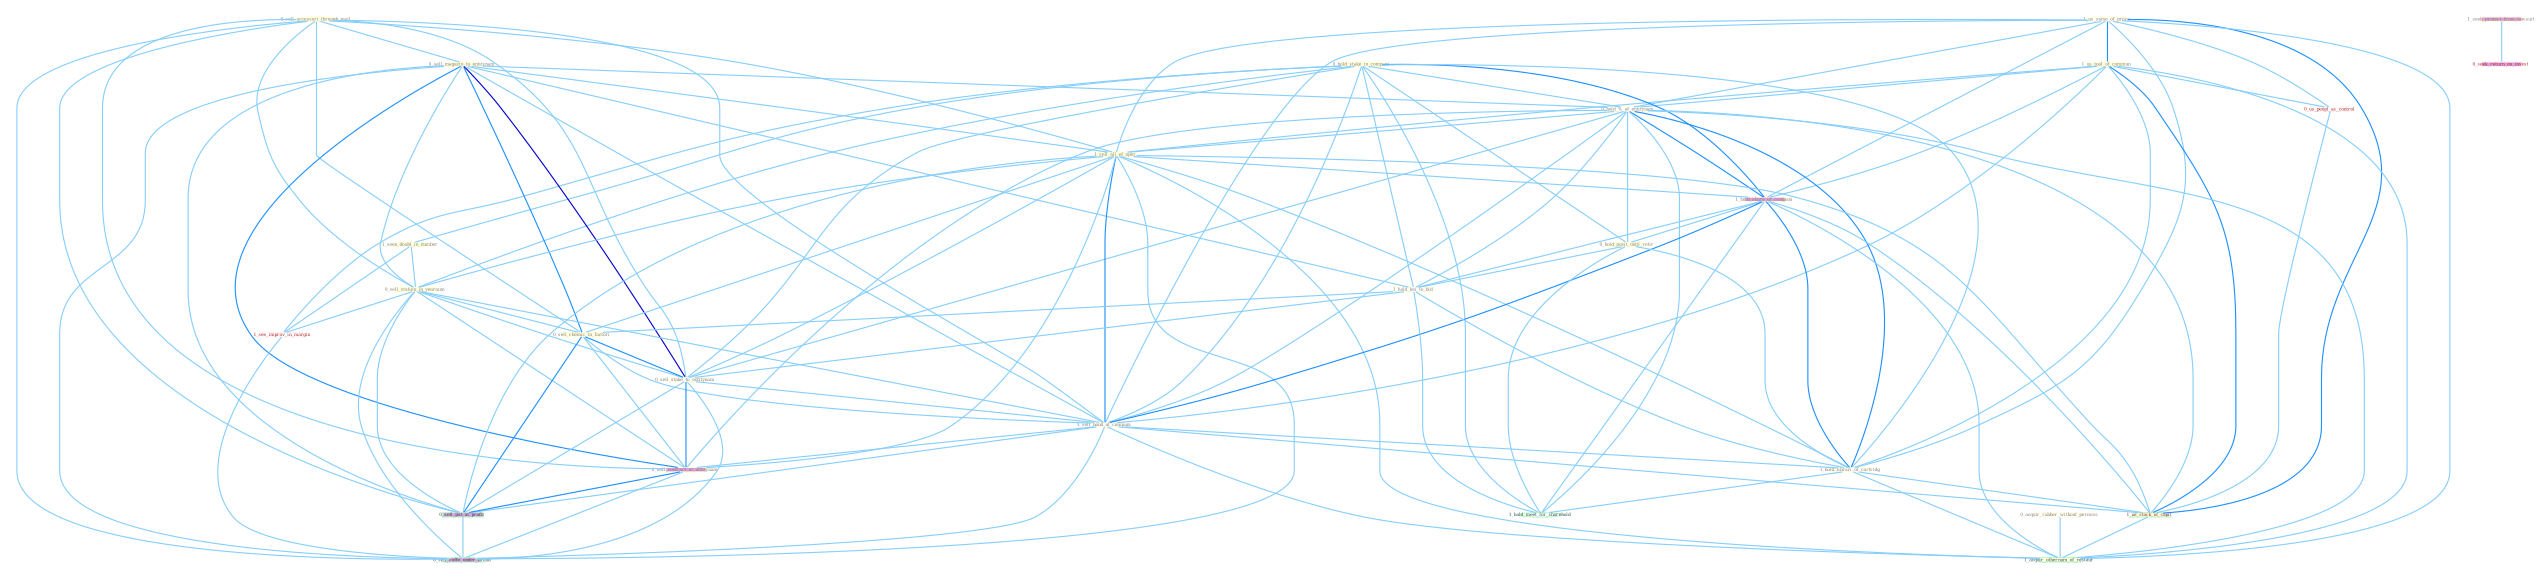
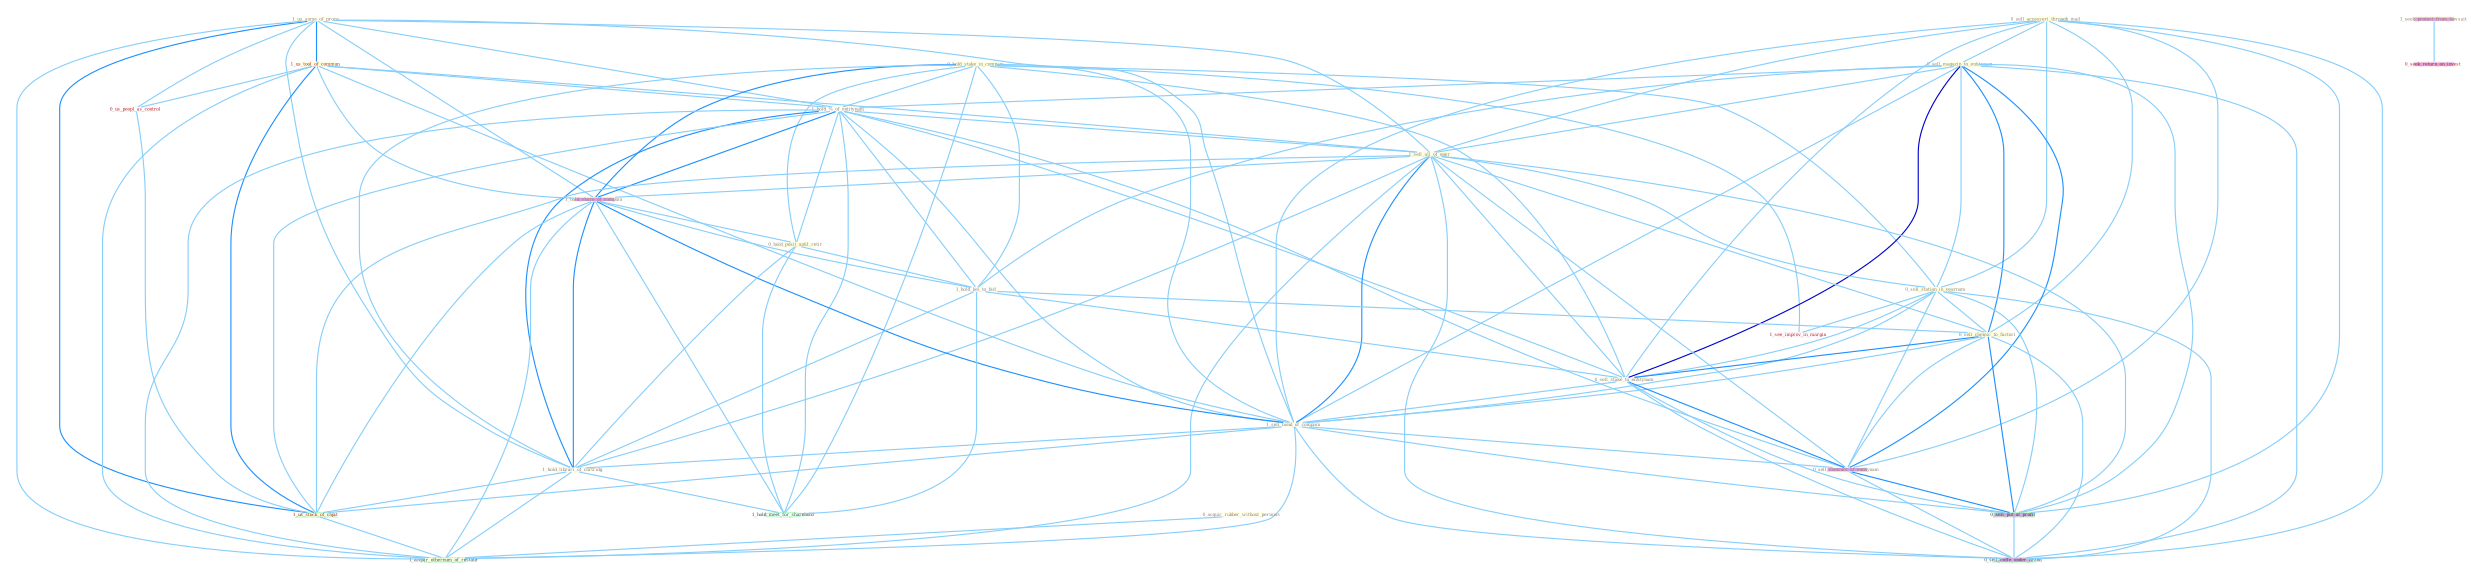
  graph {
    node [color="#ffffe0" fillcolor=lightyellow fixedsize=true fontcolor="#8b7d6b" fontsize=4 shape=box style=filled]
    edge [color="#87cefa" w=1]
    "1_us_some_of_proce " [fillcolor=white height=.06 shape=octagon width=.5]
-   "1_us_tool_of_commun " [height=.06 shape=octagon width=.5]
+   "1_us_tool_of_commun " [fontcolor="#b22222" height=.06 shape=octagon width=.5]
    "0_sell_accessori_through_mail " [height=.06 shape=octagon width=.5]
    "1_seek_protect_from_lawsuit " [fillcolor=plum height=.06 width=.5]
    "0_hold_stake_in_compani " [height=.06 width=.5]
-   "1_seen_doubl_in_number " [height=.06 shape=trapezium width=.5]
    "0_sell_magazin_to_entitynam " [height=.06 shape=trapezium width=.5]
-   "1_hold_%_of_entitynam " [fillcolor=white height=.06 shape=note width=.5 label="0_hold_%_of_entitynam"]
+   "1_hold_%_of_entitynam " [fillcolor=white height=.06 shape=note width=.5]
    "1_sell_all_of_oper " [height=.06 shape=note width=.5]
    "1_hold_share_of_compani " [fillcolor=plum height=.06 shape=note width=.5]
    "0_hold_posit_until_retir " [height=.06 shape=trapezium width=.5]
    "1_hold_kei_to_bid " [fillcolor=white height=.06 shape=note width=.5]
    "0_sell_station_in_yearnum " [height=.06 width=.5]
    "0_sell_chemic_to_factori " [height=.06 width=.5]
    "0_sell_stake_to_entitynam " [fillcolor=white height=.06 shape=octagon width=.5]
    "1_sell_bond_of_compani " [fillcolor=white height=.06 shape=trapezium width=.5]
    "0_sell_contract_at_entitynam " [fillcolor=plum height=.06 shape=note width=.5]
    "0_acquir_rubber_without_permiss " [fillcolor=white height=.06 width=.5]
    "1_hold_librari_of_cartridg " [fillcolor=white height=.06 shape=octagon width=.5]
    "0_us_peopl_as_control " [color="#fff0f5" fillcolor=white fontcolor="#b22222" height=.06 shape=note width=.5]
    "0_seek_return_on_invest " [color="#fff0f5" fillcolor=plum fontcolor="#b22222" height=.06 width=.5]
    "1_see_improv_in_margin " [color="#fff0f5" fillcolor=white fontcolor="#b22222" height=.06 width=.5]
    "1_us_stock_of_capit " [color="#BDFCC9" fontcolor="#b22222" height=.06 shape=trapezium width=.5]
    "1_acquir_othernum_of_restaur " [color="#BDFCC9" fontcolor="#2f4f4f" height=.06 width=.5]
    "0_sell_put_at_profit " [color="#BDFCC9" fillcolor=plum fontcolor="#2f4f4f" height=.06 shape=note width=.5]
    "0_sell_coffe_under_brand " [color="#BDFCC9" fillcolor=plum fontcolor="#2f4f4f" height=.06 shape=trapezium width=.5]
    "1_hold_meet_for_sharehold " [color="#BDFCC9" fillcolor=white fontcolor="#2f4f4f" height=.06 shape=octagon width=.5]
    subgraph sub_1 {
      "1_us_some_of_proce "
      "1_us_tool_of_commun "
      "0_sell_accessori_through_mail "
      "1_seek_protect_from_lawsuit "
      "0_hold_stake_in_compani "
-     "1_seen_doubl_in_number "
      "0_sell_magazin_to_entitynam "
      "1_hold_%_of_entitynam "
      "1_sell_all_of_oper "
      "1_hold_share_of_compani "
      "0_hold_posit_until_retir "
      "1_hold_kei_to_bid "
      "0_sell_station_in_yearnum "
      "0_sell_chemic_to_factori "
      "0_sell_stake_to_entitynam "
      "1_sell_bond_of_compani "
      "0_sell_contract_at_entitynam "
      "0_acquir_rubber_without_permiss "
      "1_hold_librari_of_cartridg "
    }
    subgraph sub_2 {
      "0_us_peopl_as_control "
      "0_seek_return_on_invest "
      "1_see_improv_in_margin "
    }
    "1_us_some_of_proce " -- "1_us_tool_of_commun " [color="#1e90ff" w=2]
    "1_us_some_of_proce " -- "1_hold_%_of_entitynam "
    "1_us_some_of_proce " -- "1_sell_all_of_oper "
    "1_us_some_of_proce " -- "1_hold_share_of_compani "
    "1_us_some_of_proce " -- "1_sell_bond_of_compani "
    "1_us_some_of_proce " -- "1_hold_librari_of_cartridg "
    "1_us_some_of_proce " -- "0_us_peopl_as_control "
    "1_us_some_of_proce " -- "1_us_stock_of_capit " [color="#1e90ff" w=2]
    "1_us_some_of_proce " -- "1_acquir_othernum_of_restaur "
    "1_us_tool_of_commun " -- "1_hold_%_of_entitynam "
    "1_us_tool_of_commun " -- "1_sell_all_of_oper "
    "1_us_tool_of_commun " -- "1_hold_share_of_compani "
    "1_us_tool_of_commun " -- "1_sell_bond_of_compani "
-   "1_us_tool_of_commun " -- "1_hold_librari_of_cartridg "
    "1_us_tool_of_commun " -- "0_us_peopl_as_control "
    "1_us_tool_of_commun " -- "1_us_stock_of_capit " [color="#1e90ff" w=2]
    "1_us_tool_of_commun " -- "1_acquir_othernum_of_restaur "
    "0_sell_accessori_through_mail " -- "0_sell_magazin_to_entitynam "
    "0_sell_accessori_through_mail " -- "1_sell_all_of_oper "
    "0_sell_accessori_through_mail " -- "0_sell_station_in_yearnum "
    "0_sell_accessori_through_mail " -- "0_sell_chemic_to_factori "
    "0_sell_accessori_through_mail " -- "0_sell_stake_to_entitynam "
    "0_sell_accessori_through_mail " -- "1_sell_bond_of_compani "
    "0_sell_accessori_through_mail " -- "0_sell_contract_at_entitynam "
    "0_sell_accessori_through_mail " -- "0_sell_put_at_profit "
    "0_sell_accessori_through_mail " -- "0_sell_coffe_under_brand "
    "1_seek_protect_from_lawsuit " -- "0_seek_return_on_invest "
-   "0_hold_stake_in_compani " -- "1_seen_doubl_in_number "
    "0_hold_stake_in_compani " -- "1_hold_%_of_entitynam "
    "0_hold_stake_in_compani " -- "1_hold_share_of_compani " [color="#1e90ff" w=2]
    "0_hold_stake_in_compani " -- "0_hold_posit_until_retir "
    "0_hold_stake_in_compani " -- "1_hold_kei_to_bid "
    "0_hold_stake_in_compani " -- "0_sell_station_in_yearnum "
    "0_hold_stake_in_compani " -- "0_sell_stake_to_entitynam "
    "0_hold_stake_in_compani " -- "1_sell_bond_of_compani "
    "0_hold_stake_in_compani " -- "1_hold_librari_of_cartridg "
    "0_hold_stake_in_compani " -- "1_see_improv_in_margin "
    "0_hold_stake_in_compani " -- "1_hold_meet_for_sharehold "
-   "1_seen_doubl_in_number " -- "0_sell_station_in_yearnum "
-   "1_seen_doubl_in_number " -- "1_see_improv_in_margin "
    "0_sell_magazin_to_entitynam " -- "1_hold_%_of_entitynam "
    "0_sell_magazin_to_entitynam " -- "1_sell_all_of_oper "
    "0_sell_magazin_to_entitynam " -- "1_hold_kei_to_bid "
    "0_sell_magazin_to_entitynam " -- "0_sell_station_in_yearnum "
    "0_sell_magazin_to_entitynam " -- "0_sell_chemic_to_factori " [color="#1e90ff" w=2]
    "0_sell_magazin_to_entitynam " -- "0_sell_stake_to_entitynam " [color="#0000cd" w=3]
    "0_sell_magazin_to_entitynam " -- "1_sell_bond_of_compani "
    "0_sell_magazin_to_entitynam " -- "0_sell_contract_at_entitynam " [color="#1e90ff" w=2]
    "0_sell_magazin_to_entitynam " -- "0_sell_put_at_profit "
    "0_sell_magazin_to_entitynam " -- "0_sell_coffe_under_brand "
    "1_hold_%_of_entitynam " -- "1_sell_all_of_oper "
    "1_hold_%_of_entitynam " -- "1_hold_share_of_compani " [color="#1e90ff" w=2]
    "1_hold_%_of_entitynam " -- "0_hold_posit_until_retir "
    "1_hold_%_of_entitynam " -- "1_hold_kei_to_bid "
    "1_hold_%_of_entitynam " -- "0_sell_stake_to_entitynam "
    "1_hold_%_of_entitynam " -- "1_sell_bond_of_compani "
    "1_hold_%_of_entitynam " -- "0_sell_contract_at_entitynam "
    "1_hold_%_of_entitynam " -- "1_hold_librari_of_cartridg " [color="#1e90ff" w=2]
    "1_hold_%_of_entitynam " -- "1_us_stock_of_capit "
    "1_hold_%_of_entitynam " -- "1_acquir_othernum_of_restaur "
    "1_hold_%_of_entitynam " -- "1_hold_meet_for_sharehold "
    "1_sell_all_of_oper " -- "1_hold_share_of_compani "
    "1_sell_all_of_oper " -- "0_sell_station_in_yearnum "
    "1_sell_all_of_oper " -- "0_sell_chemic_to_factori "
    "1_sell_all_of_oper " -- "0_sell_stake_to_entitynam "
    "1_sell_all_of_oper " -- "1_sell_bond_of_compani " [color="#1e90ff" w=2]
    "1_sell_all_of_oper " -- "0_sell_contract_at_entitynam "
    "1_sell_all_of_oper " -- "1_hold_librari_of_cartridg "
    "1_sell_all_of_oper " -- "1_us_stock_of_capit "
    "1_sell_all_of_oper " -- "1_acquir_othernum_of_restaur "
    "1_sell_all_of_oper " -- "0_sell_put_at_profit "
    "1_sell_all_of_oper " -- "0_sell_coffe_under_brand "
    "1_hold_share_of_compani " -- "0_hold_posit_until_retir "
    "1_hold_share_of_compani " -- "1_hold_kei_to_bid "
    "1_hold_share_of_compani " -- "1_sell_bond_of_compani " [color="#1e90ff" w=2]
    "1_hold_share_of_compani " -- "1_hold_librari_of_cartridg " [color="#1e90ff" w=2]
    "1_hold_share_of_compani " -- "1_us_stock_of_capit "
    "1_hold_share_of_compani " -- "1_acquir_othernum_of_restaur "
    "1_hold_share_of_compani " -- "1_hold_meet_for_sharehold "
    "0_hold_posit_until_retir " -- "1_hold_kei_to_bid "
    "0_hold_posit_until_retir " -- "1_hold_librari_of_cartridg "
    "0_hold_posit_until_retir " -- "1_hold_meet_for_sharehold "
    "1_hold_kei_to_bid " -- "0_sell_chemic_to_factori "
    "1_hold_kei_to_bid " -- "0_sell_stake_to_entitynam "
    "1_hold_kei_to_bid " -- "1_hold_librari_of_cartridg "
    "1_hold_kei_to_bid " -- "1_hold_meet_for_sharehold "
    "0_sell_station_in_yearnum " -- "0_sell_chemic_to_factori "
    "0_sell_station_in_yearnum " -- "0_sell_stake_to_entitynam "
    "0_sell_station_in_yearnum " -- "1_sell_bond_of_compani "
    "0_sell_station_in_yearnum " -- "0_sell_contract_at_entitynam "
    "0_sell_station_in_yearnum " -- "1_see_improv_in_margin "
    "0_sell_station_in_yearnum " -- "0_sell_put_at_profit "
    "0_sell_station_in_yearnum " -- "0_sell_coffe_under_brand "
    "0_sell_chemic_to_factori " -- "0_sell_stake_to_entitynam " [color="#1e90ff" w=2]
    "0_sell_chemic_to_factori " -- "1_sell_bond_of_compani "
    "0_sell_chemic_to_factori " -- "0_sell_contract_at_entitynam "
    "0_sell_chemic_to_factori " -- "0_sell_put_at_profit " [color="#1e90ff"]
-   "1_see_improv_in_margin " -- "0_sell_coffe_under_brand "
+   "0_sell_chemic_to_factori " -- "0_sell_coffe_under_brand "
    "0_sell_stake_to_entitynam " -- "1_sell_bond_of_compani "
    "0_sell_stake_to_entitynam " -- "0_sell_contract_at_entitynam " [color="#1e90ff" w=2]
    "0_sell_stake_to_entitynam " -- "0_sell_put_at_profit "
    "0_sell_stake_to_entitynam " -- "0_sell_coffe_under_brand "
    "1_sell_bond_of_compani " -- "0_sell_contract_at_entitynam "
    "1_sell_bond_of_compani " -- "1_hold_librari_of_cartridg "
    "1_sell_bond_of_compani " -- "1_us_stock_of_capit "
    "1_sell_bond_of_compani " -- "1_acquir_othernum_of_restaur "
    "1_sell_bond_of_compani " -- "0_sell_put_at_profit "
    "1_sell_bond_of_compani " -- "0_sell_coffe_under_brand "
    "0_sell_contract_at_entitynam " -- "0_sell_put_at_profit " [color="#1e90ff" w=2]
    "0_sell_contract_at_entitynam " -- "0_sell_coffe_under_brand "
    "0_acquir_rubber_without_permiss " -- "1_acquir_othernum_of_restaur "
    "1_hold_librari_of_cartridg " -- "1_us_stock_of_capit "
    "1_hold_librari_of_cartridg " -- "1_acquir_othernum_of_restaur "
    "1_hold_librari_of_cartridg " -- "1_hold_meet_for_sharehold "
    "0_us_peopl_as_control " -- "1_us_stock_of_capit "
    "1_us_stock_of_capit " -- "1_acquir_othernum_of_restaur "
    "0_sell_put_at_profit " -- "0_sell_coffe_under_brand "
  }
